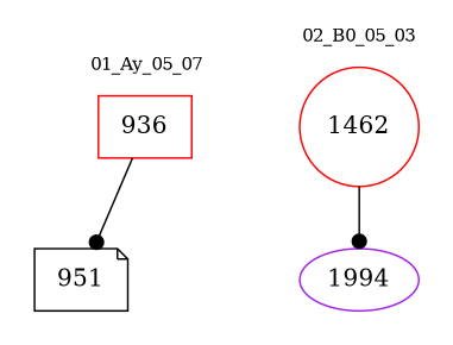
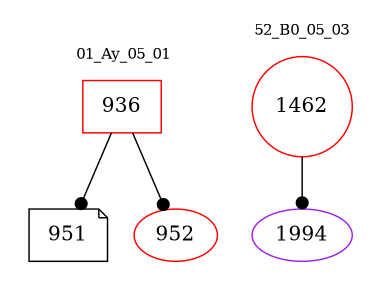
  digraph {
    node [color=red shape=ellipse]
    edge [arrowhead=dot color=black]
    n1 [label=936 shape=box]
    n2 [color=black label=951 shape=note]
+   n3 [label=952]
    n4 [label=1462 shape=circle]
    n5 [color=purple label=1994]
    subgraph cluster_1 {
      color=white
      fontsize=10
-     label="01_Ay_05_07"
+     label="01_Ay_05_01"
      n1
      n2
+     n3
    }
    subgraph cluster_2 {
      color=white
      fontsize=10
-     label="02_B0_05_03"
+     label="52_B0_05_03"
      n4
      n5
    }
    n1 -> n2
+   n1 -> n3
    n4 -> n5
  }
